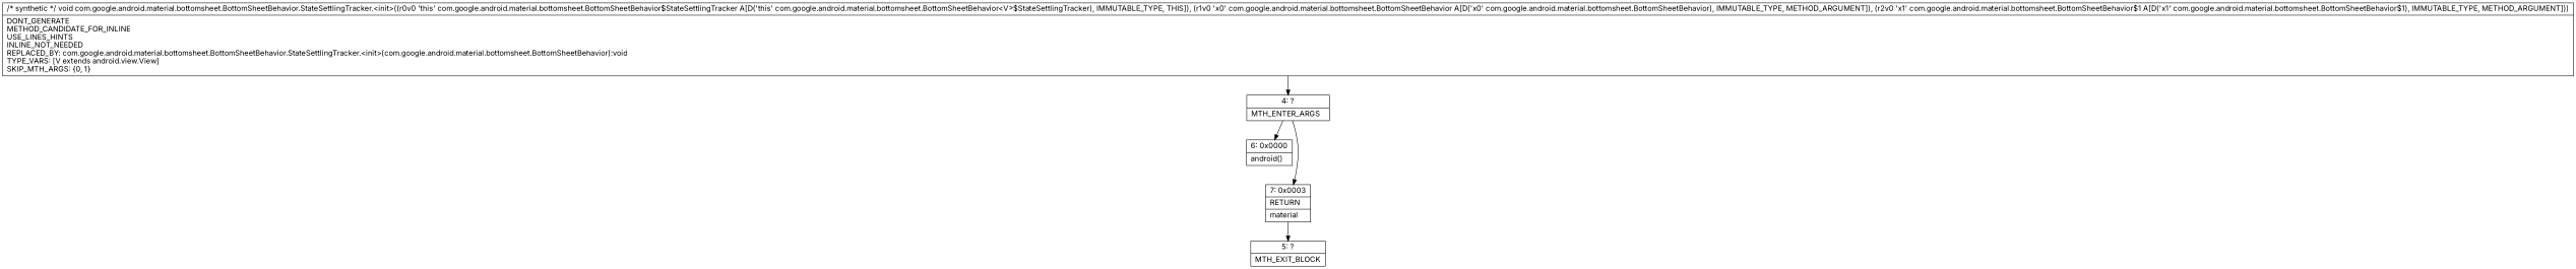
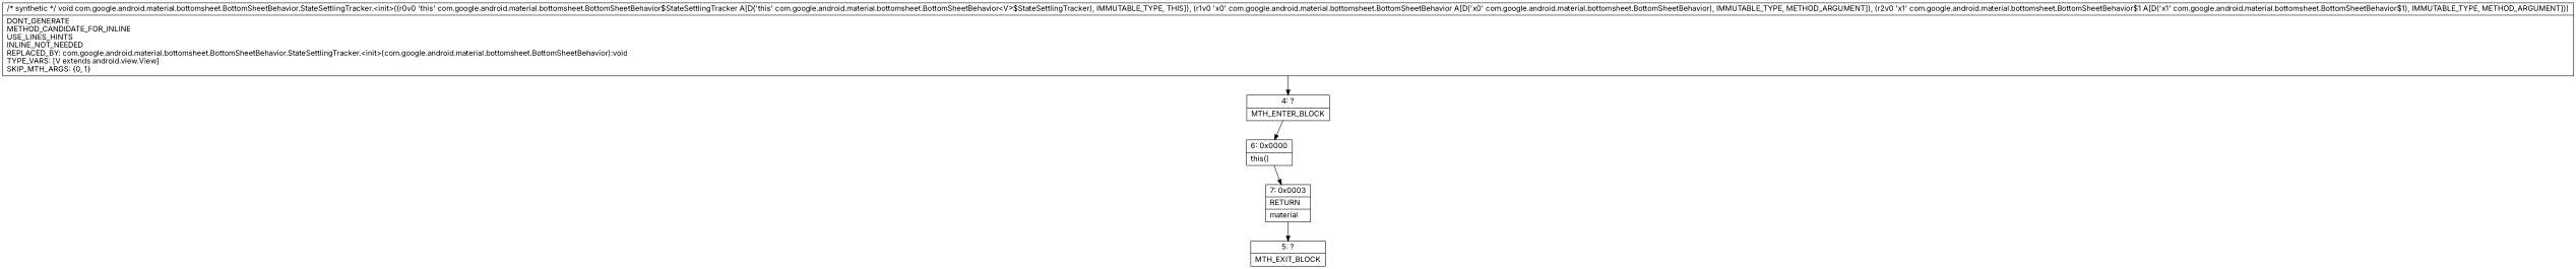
  digraph {
    fontname=Inter
    node [fontname=Inter shape=record]
    edge [fontname=Inter]
-   n1 [label="{4\:\ ?|MTH_ENTER_ARGS\l}"]
-   n2 [label="{6\:\ 0x0000|android()\l}"]
+   n1 [label="{4\:\ ?|MTH_ENTER_BLOCK\l}"]
+   n2 [label="{6\:\ 0x0000|this()\l}"]
    n3 [label="{7\:\ 0x0003|RETURN\l|material\l}"]
    n4 [label="{5\:\ ?|MTH_EXIT_BLOCK\l}"]
    n5 [label="{\/* synthetic *\/ void com.google.android.material.bottomsheet.BottomSheetBehavior.StateSettlingTracker.\<init\>((r0v0 'this' com.google.android.material.bottomsheet.BottomSheetBehavior$StateSettlingTracker A[D('this' com.google.android.material.bottomsheet.BottomSheetBehavior\<V\>$StateSettlingTracker), IMMUTABLE_TYPE, THIS]), (r1v0 'x0' com.google.android.material.bottomsheet.BottomSheetBehavior A[D('x0' com.google.android.material.bottomsheet.BottomSheetBehavior), IMMUTABLE_TYPE, METHOD_ARGUMENT]), (r2v0 'x1' com.google.android.material.bottomsheet.BottomSheetBehavior$1 A[D('x1' com.google.android.material.bottomsheet.BottomSheetBehavior$1), IMMUTABLE_TYPE, METHOD_ARGUMENT]))  | DONT_GENERATE\lMETHOD_CANDIDATE_FOR_INLINE\lUSE_LINES_HINTS\lINLINE_NOT_NEEDED\lREPLACED_BY: com.google.android.material.bottomsheet.BottomSheetBehavior.StateSettlingTracker.\<init\>(com.google.android.material.bottomsheet.BottomSheetBehavior):void\lTYPE_VARS: [V extends android.view.View]\lSKIP_MTH_ARGS: \{0, 1\}\l}"]
    n1 -> n2
-   n1 -> n3
+   n2 -> n3
    n3 -> n4
    n5 -> n1
  }
